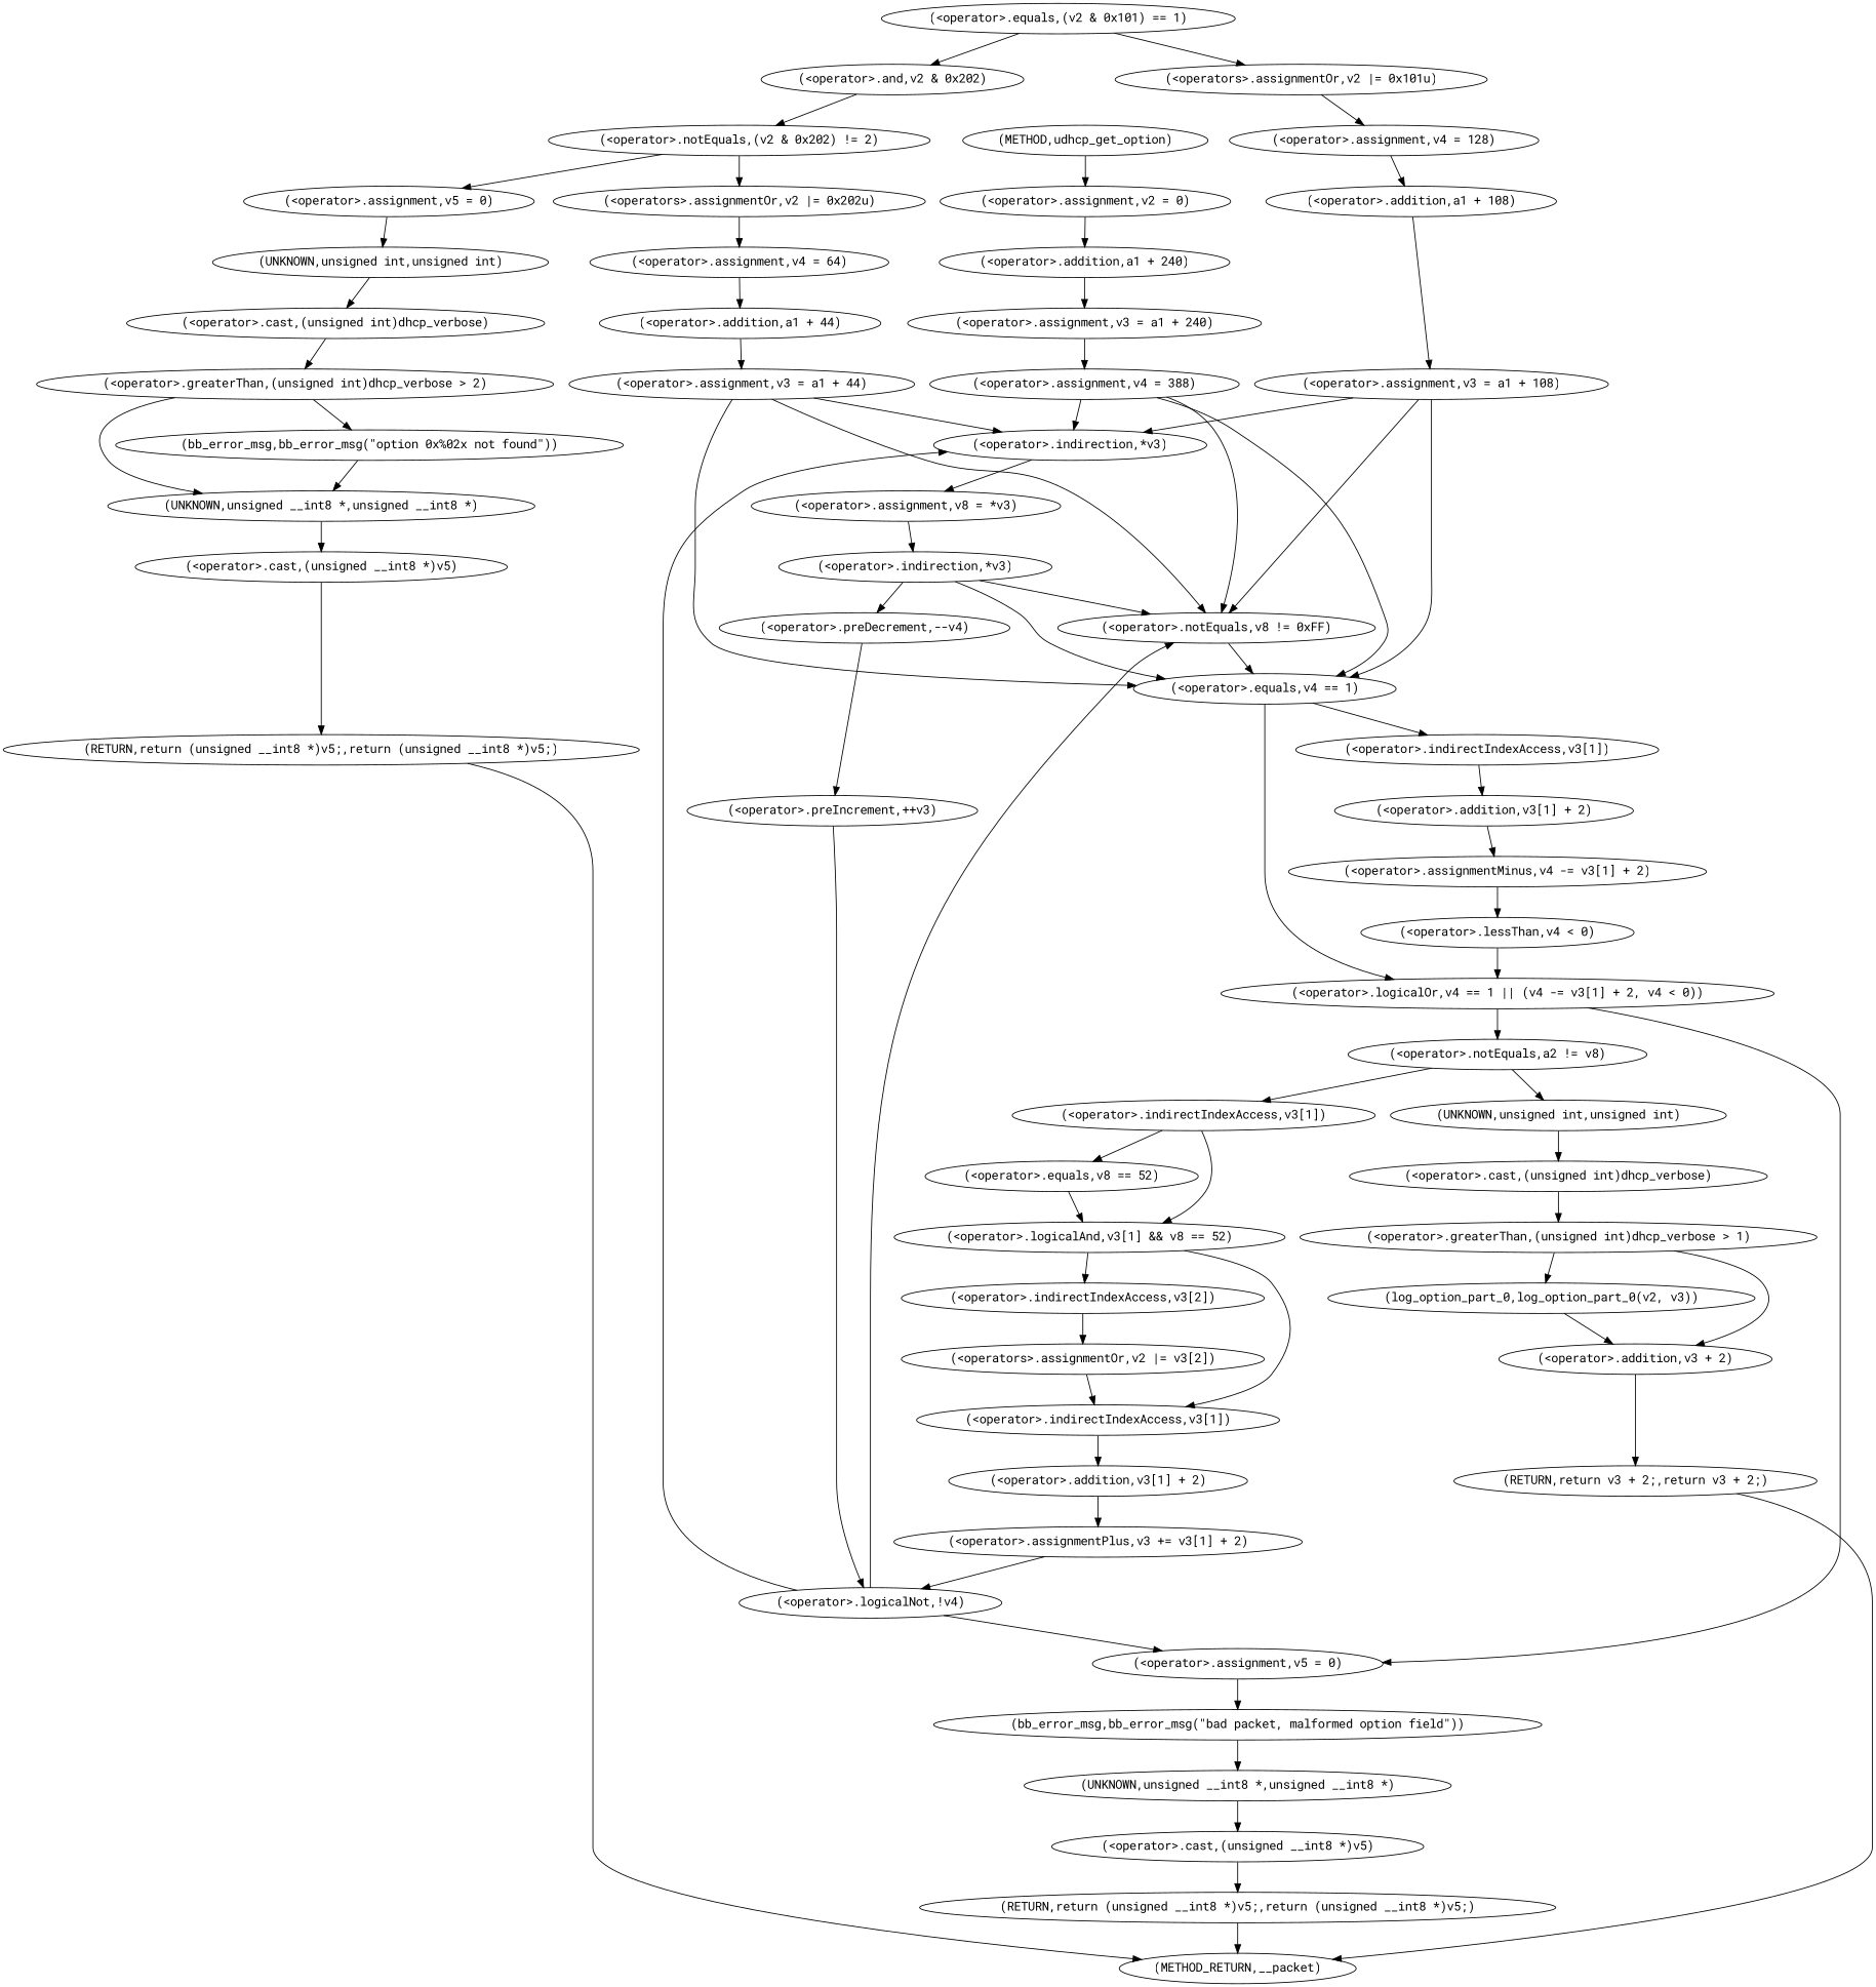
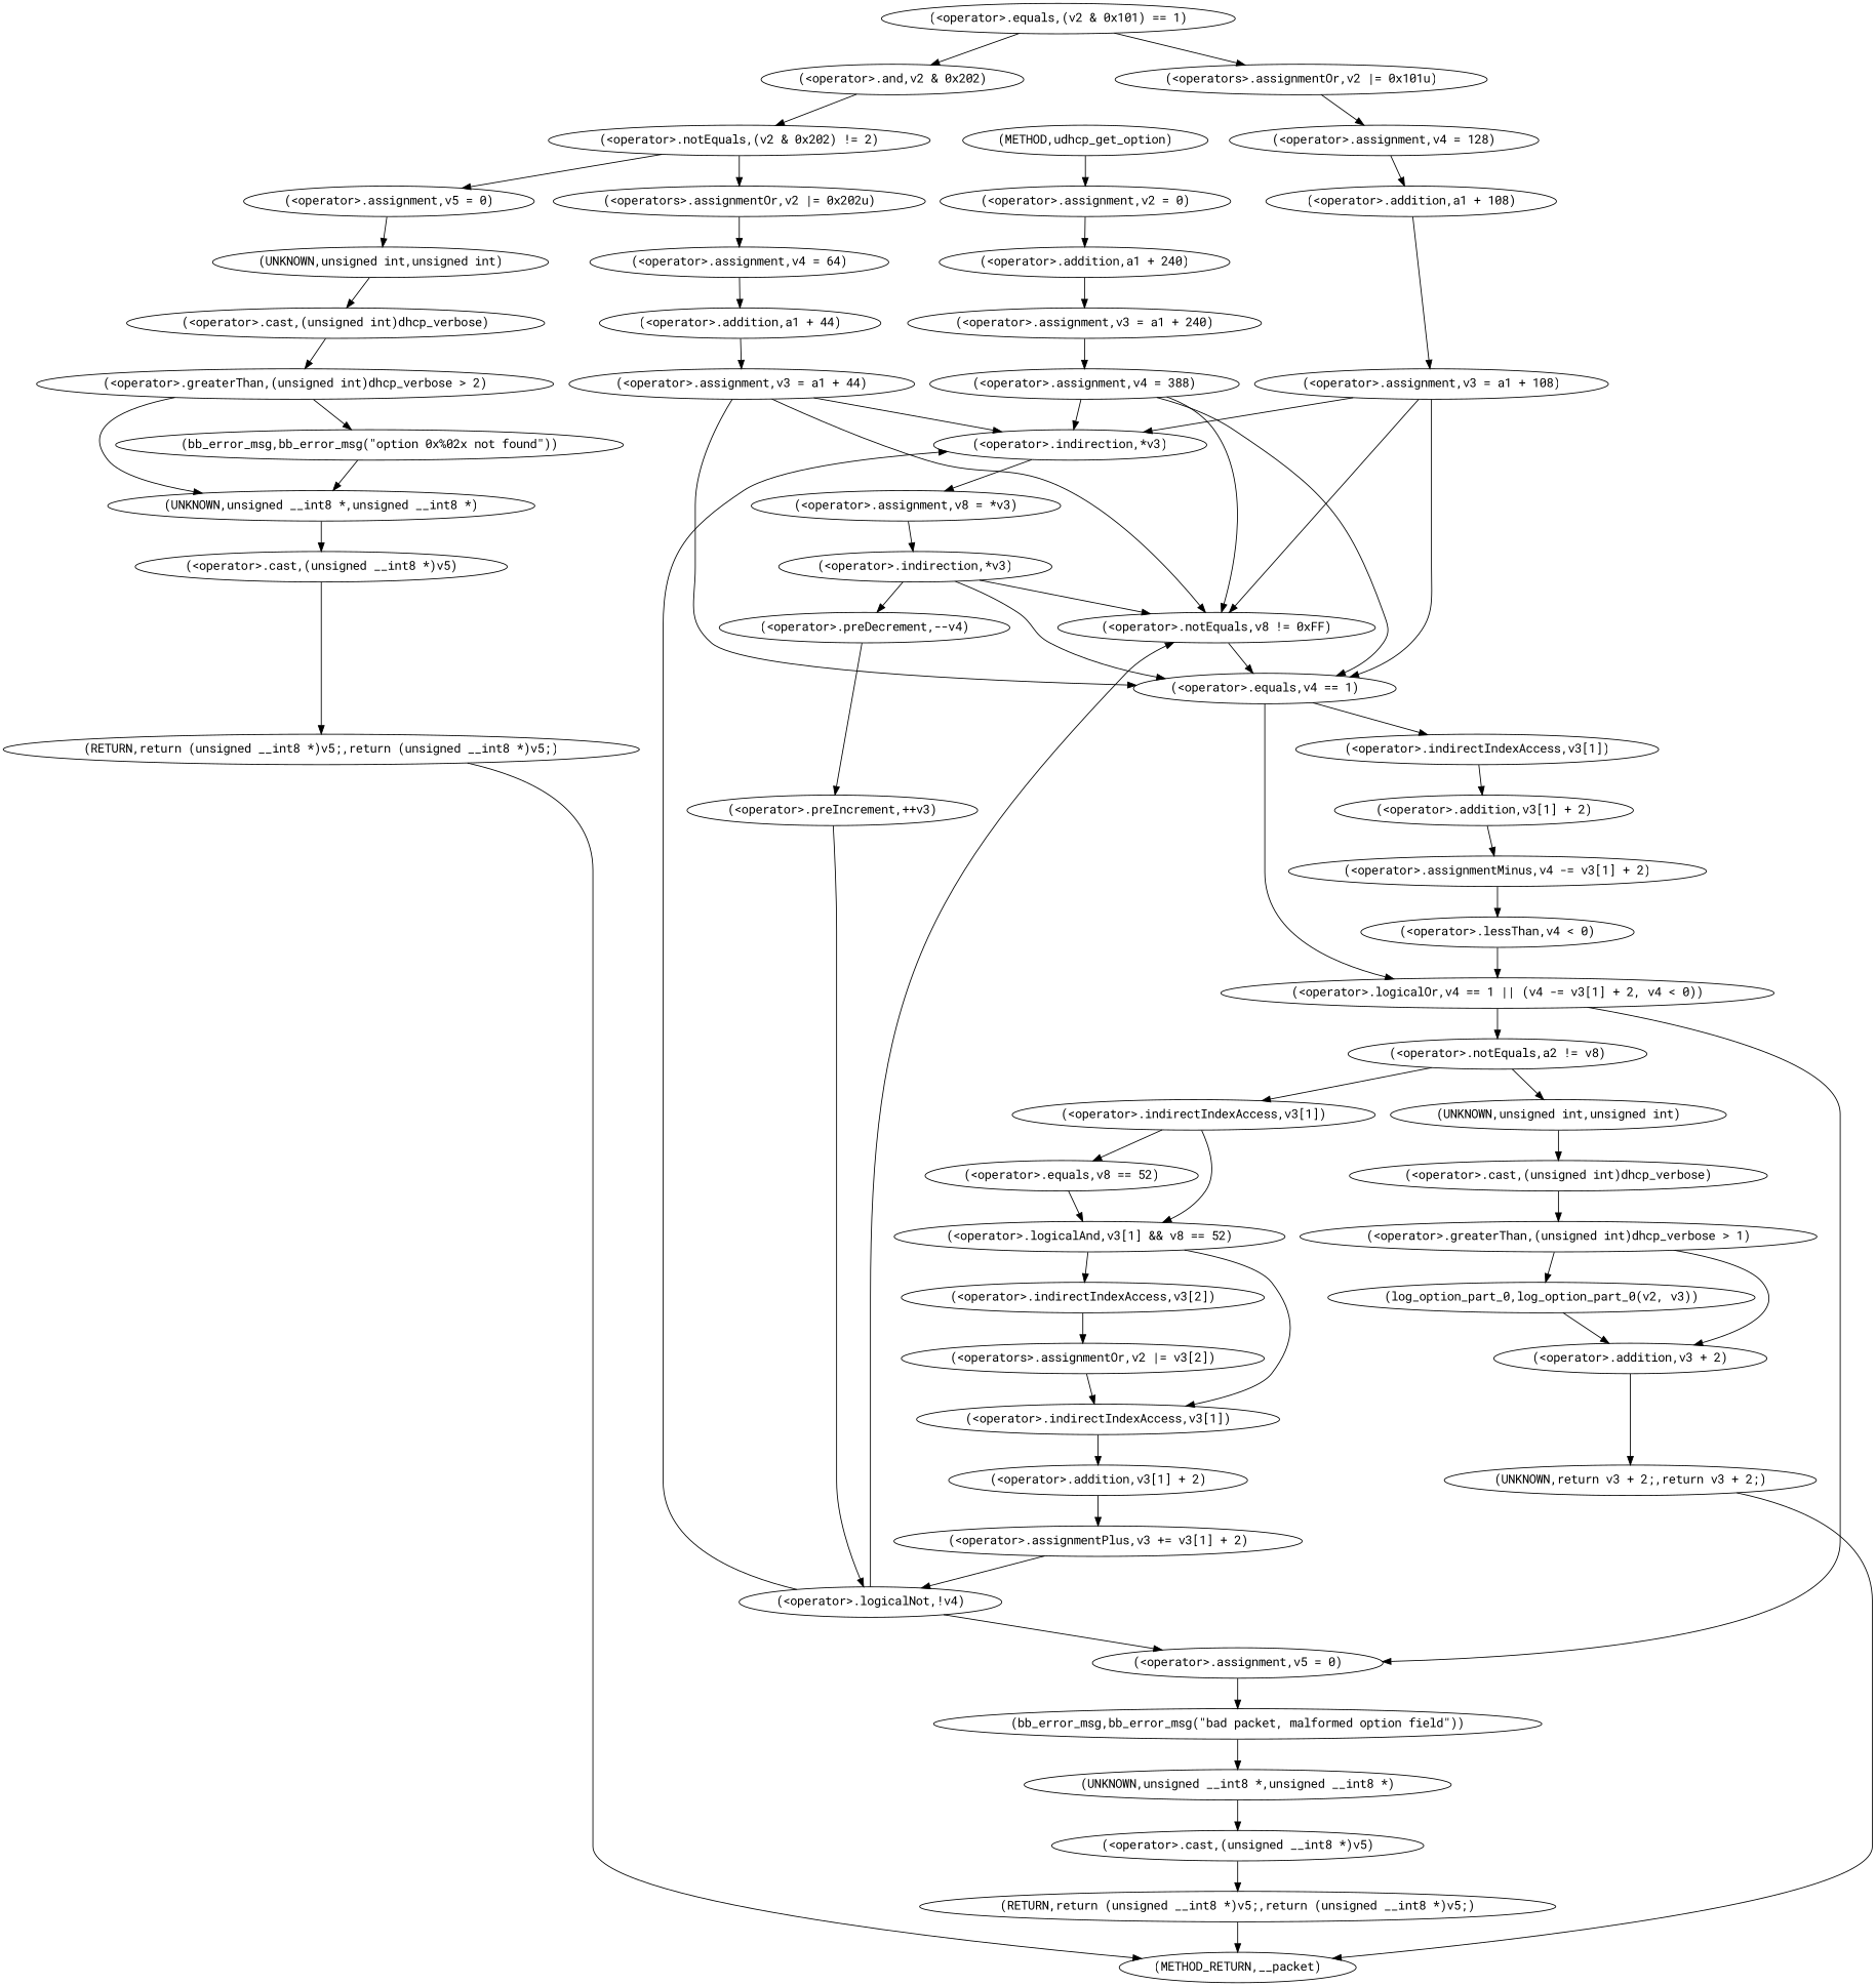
  digraph {
    fontname="Roboto Mono"
    node [fontname="Roboto Mono"]
    edge [fontname="Roboto Mono"]
    n1 [label="(<operator>.assignment,v2 = 0)"]
    n2 [label="(<operator>.addition,a1 + 240)"]
    n3 [label="(<operator>.assignment,v3 = a1 + 240)"]
    n4 [label="(<operator>.assignment,v4 = 388)"]
    n5 [label="(<operator>.indirection,*v3)"]
    n6 [label="(<operator>.notEquals,v8 != 0xFF)"]
    n7 [label="(<operator>.equals,v4 == 1)"]
    n8 [label="(<operator>.assignment,v8 = *v3)"]
    n9 [label="(<operator>.logicalOr,v4 == 1 || (v4 -= v3[1] + 2, v4 < 0))"]
    n10 [label="(<operator>.indirectIndexAccess,v3[1])"]
    n11 [label="(<operator>.indirection,*v3)"]
    n12 [label="(<operator>.preDecrement,--v4)"]
    n13 [label="(<operator>.preIncrement,++v3)"]
    n14 [label="(<operator>.logicalNot,!v4)"]
    n15 [label="(<operator>.assignment,v5 = 0)"]
    n16 [label="(bb_error_msg,bb_error_msg(\"bad packet, malformed option field\"))"]
    n17 [label="(<operator>.equals,(v2 & 0x101) == 1)"]
    n18 [label="(<operators>.assignmentOr,v2 |= 0x101u)"]
    n19 [label="(<operator>.and,v2 & 0x202)"]
    n20 [label="(<operator>.assignment,v4 = 128)"]
    n21 [label="(<operator>.notEquals,(v2 & 0x202) != 2)"]
    n22 [label="(<operator>.addition,a1 + 108)"]
    n23 [label="(<operator>.assignment,v3 = a1 + 108)"]
    n24 [label="(<operator>.assignment,v5 = 0)"]
    n25 [label="(<operators>.assignmentOr,v2 |= 0x202u)"]
    n26 [label="(UNKNOWN,unsigned int,unsigned int)"]
    n27 [label="(<operator>.assignment,v4 = 64)"]
    n28 [label="(<operator>.cast,(unsigned int)dhcp_verbose)"]
    n29 [label="(<operator>.greaterThan,(unsigned int)dhcp_verbose > 2)"]
    n30 [label="(bb_error_msg,bb_error_msg(\"option 0x%02x not found\"))"]
    n31 [label="(UNKNOWN,unsigned __int8 *,unsigned __int8 *)"]
    n32 [label="(<operator>.cast,(unsigned __int8 *)v5)"]
    n33 [label="(RETURN,return (unsigned __int8 *)v5;,return (unsigned __int8 *)v5;)"]
    n34 [label="(METHOD_RETURN,__packet)"]
    n35 [label="(<operator>.addition,a1 + 44)"]
    n36 [label="(<operator>.assignment,v3 = a1 + 44)"]
    n37 [label="(<operator>.notEquals,a2 != v8)"]
    n38 [label="(<operator>.indirectIndexAccess,v3[1])"]
    n39 [label="(UNKNOWN,unsigned int,unsigned int)"]
    n40 [label="(<operator>.addition,v3[1] + 2)"]
    n41 [label="(<operator>.assignmentMinus,v4 -= v3[1] + 2)"]
    n42 [label="(<operator>.lessThan,v4 < 0)"]
    n43 [label="(UNKNOWN,unsigned __int8 *,unsigned __int8 *)"]
    n44 [label="(<operator>.cast,(unsigned __int8 *)v5)"]
    n45 [label="(RETURN,return (unsigned __int8 *)v5;,return (unsigned __int8 *)v5;)"]
    n46 [label="(<operator>.logicalAnd,v3[1] && v8 == 52)"]
    n47 [label="(<operator>.equals,v8 == 52)"]
    n48 [label="(<operator>.cast,(unsigned int)dhcp_verbose)"]
    n49 [label="(<operator>.indirectIndexAccess,v3[2])"]
    n50 [label="(<operator>.indirectIndexAccess,v3[1])"]
    n51 [label="(<operators>.assignmentOr,v2 |= v3[2])"]
    n52 [label="(<operator>.addition,v3[1] + 2)"]
    n53 [label="(<operator>.assignmentPlus,v3 += v3[1] + 2)"]
    n54 [label="(<operator>.greaterThan,(unsigned int)dhcp_verbose > 1)"]
    n55 [label="(log_option_part_0,log_option_part_0(v2, v3))"]
    n56 [label="(<operator>.addition,v3 + 2)"]
-   n57 [label="(RETURN,return v3 + 2;,return v3 + 2;)"]
+   n57 [label="(UNKNOWN,return v3 + 2;,return v3 + 2;)"]
    n58 [label="(METHOD,udhcp_get_option)"]
    n1 -> n2
    n2 -> n3
    n3 -> n4
    n4 -> n5
    n4 -> n6
    n4 -> n7
    n5 -> n8
    n6 -> n7
    n7 -> n9
    n7 -> n10
    n8 -> n11
    n9 -> n15
    n9 -> n37
    n10 -> n40
    n11 -> n6
    n11 -> n7
    n11 -> n12
    n12 -> n13
    n13 -> n14
    n14 -> n5
    n14 -> n6
    n14 -> n15
    n15 -> n16
    n16 -> n43
    n17 -> n18
    n17 -> n19
    n18 -> n20
    n19 -> n21
    n20 -> n22
    n21 -> n24
    n21 -> n25
    n22 -> n23
    n23 -> n5
    n23 -> n6
    n23 -> n7
    n24 -> n26
    n25 -> n27
    n26 -> n28
    n27 -> n35
    n28 -> n29
    n29 -> n30
    n29 -> n31
    n30 -> n31
    n31 -> n32
    n32 -> n33
    n33 -> n34
    n35 -> n36
    n36 -> n5
    n36 -> n6
    n36 -> n7
    n37 -> n38
    n37 -> n39
    n38 -> n46
    n38 -> n47
    n39 -> n48
    n40 -> n41
    n41 -> n42
    n42 -> n9
    n43 -> n44
    n44 -> n45
    n45 -> n34
    n46 -> n49
    n46 -> n50
    n47 -> n46
    n48 -> n54
    n49 -> n51
    n50 -> n52
    n51 -> n50
    n52 -> n53
    n53 -> n14
    n54 -> n55
    n54 -> n56
    n55 -> n56
    n56 -> n57
    n57 -> n34
    n58 -> n1
  }
